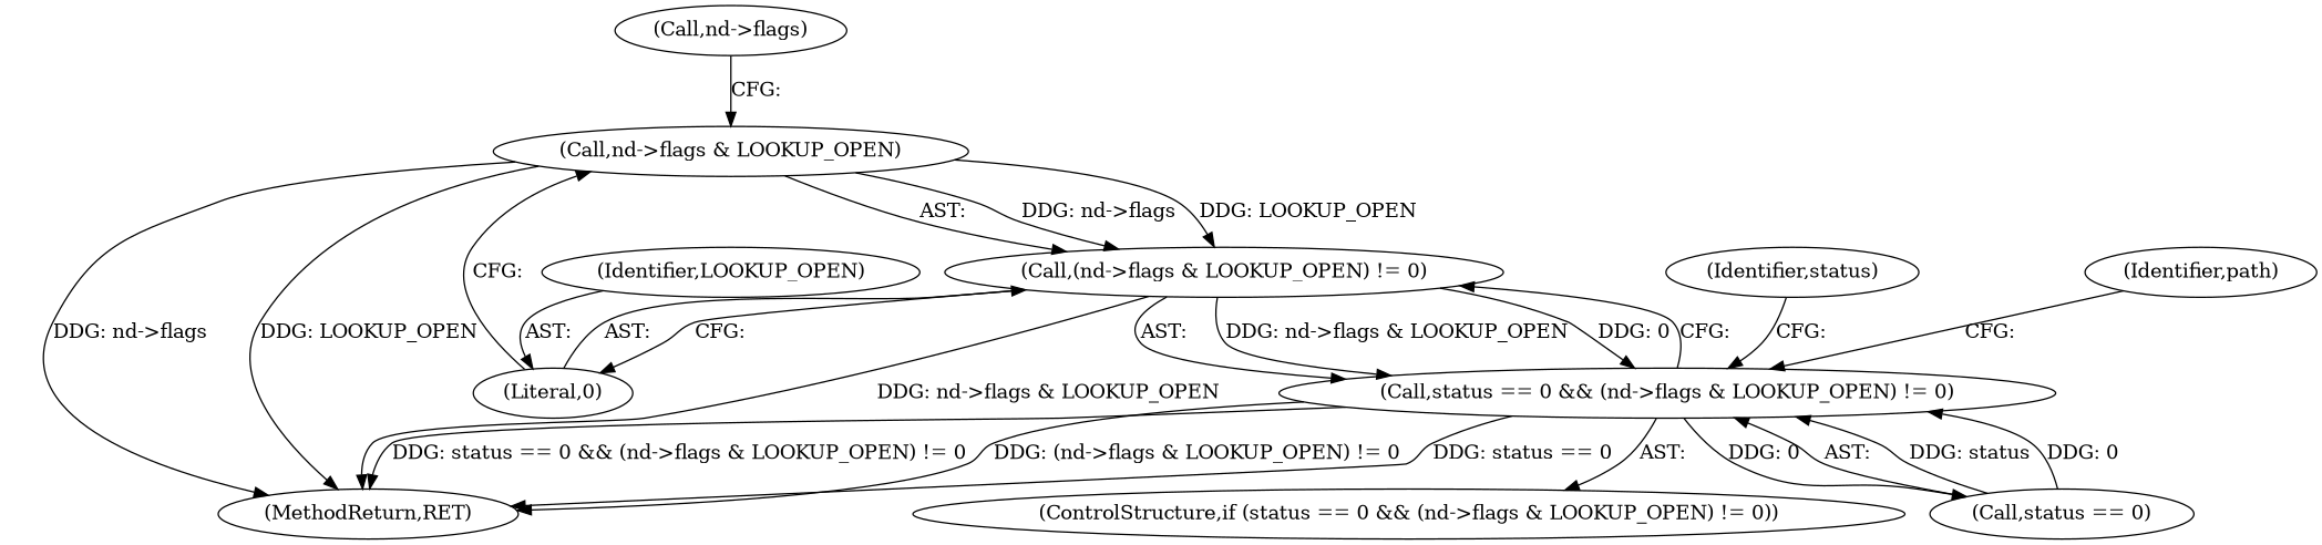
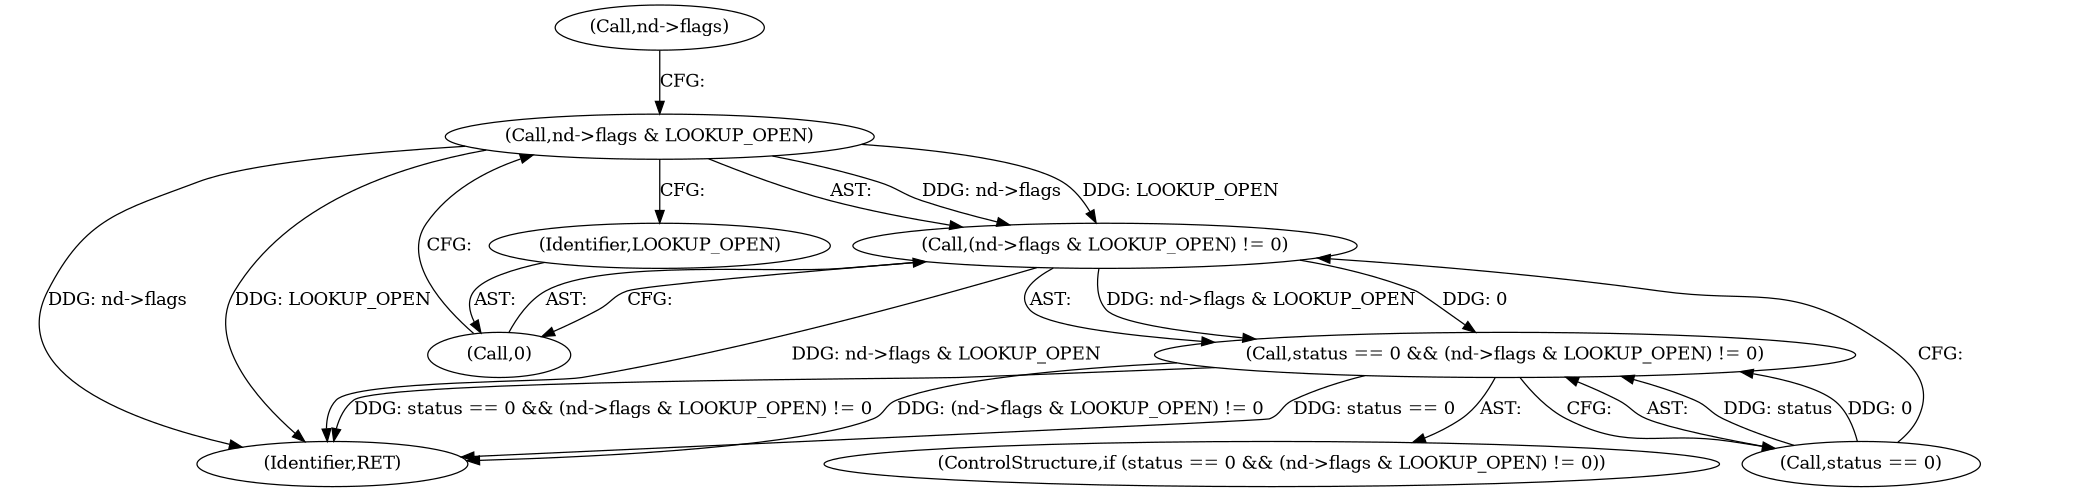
  digraph {
    fontname="DejaVu Serif"
    node [fontname="DejaVu Serif"]
    edge [fontname="DejaVu Serif"]
    n1 [label="(Call,nd->flags & LOOKUP_OPEN)"]
    n2 [label="(Call,(nd->flags & LOOKUP_OPEN) != 0)"]
    n3 [label="(Identifier,LOOKUP_OPEN)"]
-   n4 [label="(MethodReturn,RET)"]
+   n4 [label="(Identifier,RET)"]
    n5 [label="(Call,status == 0 && (nd->flags & LOOKUP_OPEN) != 0)"]
-   n6 [label="(Literal,0)"]
+   n6 [label="(Call,0)"]
    n7 [label="(ControlStructure,if (status == 0 && (nd->flags & LOOKUP_OPEN) != 0))"]
    n8 [label="(Call,status == 0)"]
-   n9 [label="(Identifier,status)"]
-   n10 [label="(Identifier,path)"]
    n11 [label="(Call,nd->flags)"]
    n1 -> n2 [label="AST: "]
    n1 -> n2 [label="DDG: nd->flags"]
    n1 -> n2 [label="DDG: LOOKUP_OPEN"]
+   n1 -> n3 [label="CFG: "]
    n1 -> n4 [label="DDG: nd->flags"]
    n1 -> n4 [label="DDG: LOOKUP_OPEN"]
    n2 -> n4 [label="DDG: nd->flags & LOOKUP_OPEN"]
    n2 -> n5 [label="AST: "]
    n2 -> n5 [label="DDG: nd->flags & LOOKUP_OPEN"]
    n2 -> n5 [label="DDG: 0"]
    n2 -> n6 [label="CFG: "]
    n3 -> n6 [label="AST: "]
-   n5 -> n2 [label="CFG: "]
+   n8 -> n2 [label="CFG: "]
    n5 -> n4 [label="DDG: status == 0"]
    n5 -> n4 [label="DDG: status == 0 && (nd->flags & LOOKUP_OPEN) != 0"]
    n5 -> n4 [label="DDG: (nd->flags & LOOKUP_OPEN) != 0"]
    n5 -> n7 [label="AST: "]
-   n5 -> n8 [label="DDG: 0"]
+   n5 -> n8 [label="CFG: "]
    n6 -> n1 [label="CFG: "]
    n6 -> n2 [label="AST: "]
    n8 -> n5 [label="AST: "]
    n8 -> n5 [label="DDG: status"]
    n8 -> n5 [label="DDG: 0"]
-   n9 -> n5 [label="CFG: "]
-   n10 -> n5 [label="CFG: "]
    n11 -> n1 [label="CFG: "]
  }
